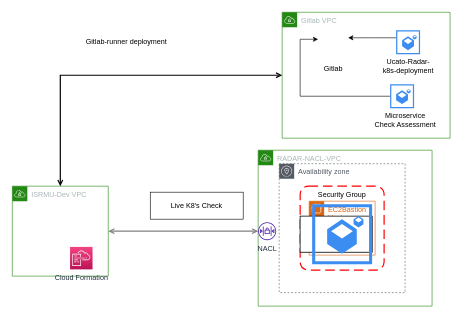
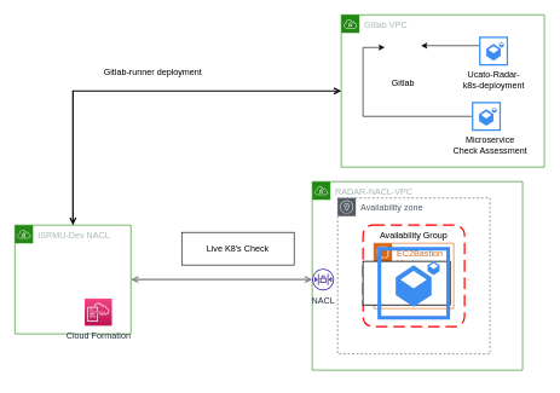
  <mxCell id="0" />
  <mxCell id="1" parent="0" />
  <mxCell id="2" value="Gitlab VPC" style="points=[[0,0],[0.25,0],[0.5,0],[0.75,0],[1,0],[1,0.25],[1,0.5],[1,0.75],[1,1],[0.75,1],[0.5,1],[0.25,1],[0,1],[0,0.75],[0,0.5],[0,0.25]];outlineConnect=0;gradientColor=none;html=1;whiteSpace=wrap;fontSize=12;fontStyle=0;container=1;pointerEvents=0;collapsible=0;recursiveResize=0;shape=mxgraph.aws4.group;grIcon=mxgraph.aws4.group_vpc;strokeColor=#248814;fillColor=none;verticalAlign=top;align=left;spacingLeft=30;fontColor=#AAB7B8;dashed=0;" parent="1" vertex="1"><mxGeometry x="470" y="20" width="280" height="210" as="geometry" /></mxCell>
  <mxCell id="3" value="Gitlab" style="shape=image;html=1;verticalAlign=top;verticalLabelPosition=bottom;labelBackgroundColor=#ffffff;imageAspect=0;aspect=fixed;image=https://cdn4.iconfinder.com/data/icons/socialcones/508/Gitlab-128.png" parent="2" vertex="1"><mxGeometry x="60" y="30" width="50" height="50" as="geometry" /></mxCell>
  <mxCell id="4" style="edgeStyle=orthogonalEdgeStyle;rounded=0;orthogonalLoop=1;jettySize=auto;html=1;" edge="1" parent="2" source="10" target="3"><mxGeometry relative="1" as="geometry"><Array as="points"><mxPoint x="30" y="45" /></Array></mxGeometry></mxCell>
  <mxCell id="5" value="" style="group" vertex="1" connectable="0" parent="2"><mxGeometry x="160" y="30" width="100" height="80" as="geometry" /></mxCell>
  <mxCell id="6" value="" style="sketch=0;html=1;aspect=fixed;strokeColor=none;shadow=0;align=center;verticalAlign=top;fillColor=#3B8DF1;shape=mxgraph.gcp2.repository_primary" vertex="1" parent="5"><mxGeometry x="30" width="40" height="40" as="geometry" /></mxCell>
  <mxCell id="7" value="Ucato-Radar-&lt;br&gt;k8s-deployment" style="text;html=1;align=center;verticalAlign=middle;resizable=0;points=[];autosize=1;strokeColor=none;fillColor=none;" vertex="1" parent="5"><mxGeometry y="40" width="100" height="40" as="geometry" /></mxCell>
  <mxCell id="8" style="edgeStyle=orthogonalEdgeStyle;rounded=0;orthogonalLoop=1;jettySize=auto;html=1;entryX=1;entryY=0.25;entryDx=0;entryDy=0;" edge="1" parent="2" source="6" target="3"><mxGeometry relative="1" as="geometry"><Array as="points"><mxPoint x="150" y="43" /></Array></mxGeometry></mxCell>
  <mxCell id="9" value="" style="group" vertex="1" connectable="0" parent="2"><mxGeometry x="150" y="120" width="110" height="80" as="geometry" /></mxCell>
  <mxCell id="10" value="" style="sketch=0;html=1;aspect=fixed;strokeColor=none;shadow=0;align=center;verticalAlign=top;fillColor=#3B8DF1;shape=mxgraph.gcp2.repository_primary" vertex="1" parent="9"><mxGeometry x="30" width="40" height="40" as="geometry" /></mxCell>
  <mxCell id="11" value="Microservice &lt;br&gt;Check Assessment" style="text;html=1;align=center;verticalAlign=middle;resizable=0;points=[];autosize=1;strokeColor=none;fillColor=none;" vertex="1" parent="9"><mxGeometry y="40" width="110" height="40" as="geometry" /></mxCell>
- <mxCell id="12" value="ISRMU-Dev VPC" style="points=[[0,0],[0.25,0],[0.5,0],[0.75,0],[1,0],[1,0.25],[1,0.5],[1,0.75],[1,1],[0.75,1],[0.5,1],[0.25,1],[0,1],[0,0.75],[0,0.5],[0,0.25]];outlineConnect=0;gradientColor=none;html=1;whiteSpace=wrap;fontSize=12;fontStyle=0;container=1;pointerEvents=0;collapsible=0;recursiveResize=0;shape=mxgraph.aws4.group;grIcon=mxgraph.aws4.group_vpc;strokeColor=#248814;fillColor=none;verticalAlign=top;align=left;spacingLeft=30;fontColor=#AAB7B8;dashed=0;" parent="1" vertex="1"><mxGeometry x="20" y="310" width="160" height="150" as="geometry" /></mxCell>
+ <mxCell id="12" value="ISRMU-Dev NACL" style="points=[[0,0],[0.25,0],[0.5,0],[0.75,0],[1,0],[1,0.25],[1,0.5],[1,0.75],[1,1],[0.75,1],[0.5,1],[0.25,1],[0,1],[0,0.75],[0,0.5],[0,0.25]];outlineConnect=0;gradientColor=none;html=1;whiteSpace=wrap;fontSize=12;fontStyle=0;container=1;pointerEvents=0;collapsible=0;recursiveResize=0;shape=mxgraph.aws4.group;grIcon=mxgraph.aws4.group_vpc;strokeColor=#248814;fillColor=none;verticalAlign=top;align=left;spacingLeft=30;fontColor=#AAB7B8;dashed=0;" parent="1" vertex="1"><mxGeometry x="20" y="310" width="160" height="150" as="geometry" /></mxCell>
  <mxCell id="13" value="Cloud Formation" style="sketch=0;points=[[0,0,0],[0.25,0,0],[0.5,0,0],[0.75,0,0],[1,0,0],[0,1,0],[0.25,1,0],[0.5,1,0],[0.75,1,0],[1,1,0],[0,0.25,0],[0,0.5,0],[0,0.75,0],[1,0.25,0],[1,0.5,0],[1,0.75,0]];points=[[0,0,0],[0.25,0,0],[0.5,0,0],[0.75,0,0],[1,0,0],[0,1,0],[0.25,1,0],[0.5,1,0],[0.75,1,0],[1,1,0],[0,0.25,0],[0,0.5,0],[0,0.75,0],[1,0.25,0],[1,0.5,0],[1,0.75,0]];outlineConnect=0;fontColor=#232F3E;gradientColor=#F34482;gradientDirection=north;fillColor=#BC1356;strokeColor=#ffffff;dashed=0;verticalLabelPosition=bottom;verticalAlign=top;align=center;html=1;fontSize=12;fontStyle=0;aspect=fixed;shape=mxgraph.aws4.resourceIcon;resIcon=mxgraph.aws4.cloudformation;" parent="12" vertex="1"><mxGeometry x="96.25" y="101.25" width="37.5" height="37.5" as="geometry" /></mxCell>
  <mxCell id="14" style="edgeStyle=orthogonalEdgeStyle;rounded=0;orthogonalLoop=1;jettySize=auto;html=1;startArrow=open;startFill=0;endArrow=open;endFill=0;strokeWidth=2;strokeColor=#808080;exitX=1;exitY=0.5;exitDx=0;exitDy=0;" parent="1" source="12" edge="1" target="21"><mxGeometry relative="1" as="geometry"><Array as="points" /><mxPoint x="145" y="385" as="sourcePoint" /><mxPoint x="310" y="385" as="targetPoint" /></mxGeometry></mxCell>
  <mxCell id="15" style="edgeStyle=orthogonalEdgeStyle;rounded=0;orthogonalLoop=1;jettySize=auto;html=1;startArrow=open;startFill=0;endArrow=open;endFill=0;strokeWidth=2;" parent="1" source="2" target="12" edge="1"><mxGeometry relative="1" as="geometry"><Array as="points"><mxPoint x="100" y="270" /><mxPoint x="100" y="270" /></Array><mxPoint x="70" y="250" as="sourcePoint" /><mxPoint x="245" y="250.034" as="targetPoint" /></mxGeometry></mxCell>
  <mxCell id="16" value="" style="group" parent="1" vertex="1" connectable="0"><mxGeometry x="500" y="310" width="220" height="210" as="geometry" /></mxCell>
- <mxCell id="17" value="Security Group" style="rounded=1;arcSize=10;dashed=1;strokeColor=#ff0000;fillColor=none;gradientColor=none;dashPattern=8 4;strokeWidth=2;verticalAlign=top;" parent="16" vertex="1"><mxGeometry width="140" height="140" as="geometry" /></mxCell>
+ <mxCell id="17" value="Availability Group" style="rounded=1;arcSize=10;dashed=1;strokeColor=#ff0000;fillColor=none;gradientColor=none;dashPattern=8 4;strokeWidth=2;verticalAlign=top;" parent="16" vertex="1"><mxGeometry width="140" height="140" as="geometry" /></mxCell>
  <mxCell id="18" value="EC2Bastion Host" style="points=[[0,0],[0.25,0],[0.5,0],[0.75,0],[1,0],[1,0.25],[1,0.5],[1,0.75],[1,1],[0.75,1],[0.5,1],[0.25,1],[0,1],[0,0.75],[0,0.5],[0,0.25]];outlineConnect=0;gradientColor=none;html=1;whiteSpace=wrap;fontSize=12;fontStyle=0;container=1;pointerEvents=0;collapsible=0;recursiveResize=0;shape=mxgraph.aws4.group;grIcon=mxgraph.aws4.group_ec2_instance_contents;strokeColor=#D86613;fillColor=none;verticalAlign=top;align=left;spacingLeft=30;fontColor=#D86613;dashed=0;" parent="16" vertex="1"><mxGeometry x="15" y="25" width="110" height="90" as="geometry" /></mxCell>
  <mxCell id="19" value="Availability zone" style="sketch=0;outlineConnect=0;gradientColor=none;html=1;whiteSpace=wrap;fontSize=12;fontStyle=0;shape=mxgraph.aws4.group;grIcon=mxgraph.aws4.group_availability_zone;strokeColor=#545B64;fillColor=none;verticalAlign=top;align=left;spacingLeft=30;fontColor=#545B64;dashed=1;" parent="16" vertex="1"><mxGeometry x="-35" y="-37.5" width="210" height="215" as="geometry" /></mxCell>
  <mxCell id="20" value="RADAR-NACL-VPC" style="points=[[0,0],[0.25,0],[0.5,0],[0.75,0],[1,0],[1,0.25],[1,0.5],[1,0.75],[1,1],[0.75,1],[0.5,1],[0.25,1],[0,1],[0,0.75],[0,0.5],[0,0.25]];outlineConnect=0;gradientColor=none;html=1;whiteSpace=wrap;fontSize=12;fontStyle=0;container=1;pointerEvents=0;collapsible=0;recursiveResize=0;shape=mxgraph.aws4.group;grIcon=mxgraph.aws4.group_vpc;strokeColor=#248814;fillColor=none;verticalAlign=top;align=left;spacingLeft=30;fontColor=#AAB7B8;dashed=0;" parent="16" vertex="1"><mxGeometry x="-70" y="-60" width="290" height="260" as="geometry" /></mxCell>
  <mxCell id="21" value="NACL&lt;br&gt;" style="sketch=0;outlineConnect=0;fontColor=#232F3E;gradientColor=none;fillColor=#4D27AA;strokeColor=none;dashed=0;verticalLabelPosition=bottom;verticalAlign=top;align=center;html=1;fontSize=12;fontStyle=0;aspect=fixed;pointerEvents=1;shape=mxgraph.aws4.network_access_control_list;" parent="20" vertex="1"><mxGeometry y="120" width="30" height="30" as="geometry" /></mxCell>
  <mxCell id="22" value="" style="rounded=0;whiteSpace=wrap;html=1;" vertex="1" parent="1"><mxGeometry x="500" y="360" width="120" height="60" as="geometry" /></mxCell>
  <mxCell id="23" value="" style="rounded=0;whiteSpace=wrap;html=1;" vertex="1" parent="1"><mxGeometry x="500" y="360" width="120" height="60" as="geometry" /></mxCell>
  <mxCell id="24" value="Live K8's Check" style="whiteSpace=wrap;html=1;" vertex="1" parent="1"><mxGeometry x="250" y="320" width="155" height="45" as="geometry" /></mxCell>
  <mxCell id="25" value="" style="sketch=0;html=1;aspect=fixed;strokeColor=none;shadow=0;align=center;verticalAlign=top;fillColor=#3B8DF1;shape=mxgraph.gcp2.repository_primary" vertex="1" parent="1"><mxGeometry x="520" y="340" width="100" height="100" as="geometry" /></mxCell>
- <mxCell id="26" value="Gitlab-runner deployment" style="text;html=1;align=center;verticalAlign=middle;resizable=0;points=[];autosize=1;strokeColor=none;fillColor=none;" vertex="1" parent="1"><mxGeometry x="130" y="55" width="160" height="30" as="geometry" /></mxCell>
+ <mxCell id="26" value="Gitlab-runner deployment" style="text;html=1;align=center;verticalAlign=middle;resizable=0;points=[];autosize=1;strokeColor=none;fillColor=none;" vertex="1" parent="1"><mxGeometry x="130" y="85" width="160" height="30" as="geometry" /></mxCell>
